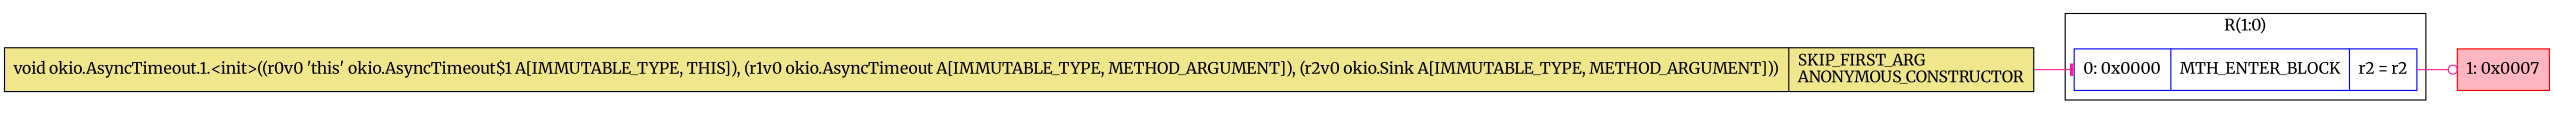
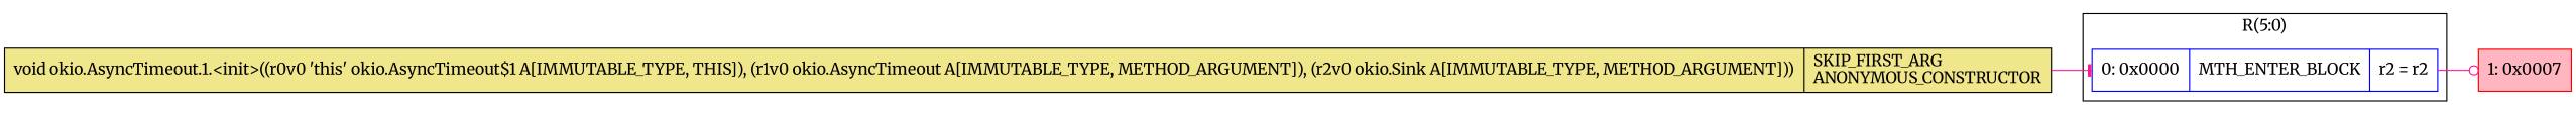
  digraph {
    rankdir=LR
    fontname=Merriweather
    node [shape=record style=filled fontname=Merriweather]
    edge [color=deeppink fontname=Merriweather]
    n1 [color=blue label="{0\:\ 0x0000|MTH_ENTER_BLOCK\l|r2 = r2\l}" fillcolor=white]
    n2 [color=red label="{1\:\ 0x0007}" fillcolor=lightpink]
    n3 [label="{void okio.AsyncTimeout.1.\<init\>((r0v0 'this' okio.AsyncTimeout$1 A[IMMUTABLE_TYPE, THIS]), (r1v0 okio.AsyncTimeout A[IMMUTABLE_TYPE, METHOD_ARGUMENT]), (r2v0 okio.Sink A[IMMUTABLE_TYPE, METHOD_ARGUMENT]))  | SKIP_FIRST_ARG\lANONYMOUS_CONSTRUCTOR\l}" fillcolor=khaki]
    subgraph cluster_1 {
-     label="R(1:0)"
+     label="R(5:0)"
      n1
    }
    n1 -> n2 [arrowhead=odot]
    n3 -> n1 [arrowhead=tee]
  }
